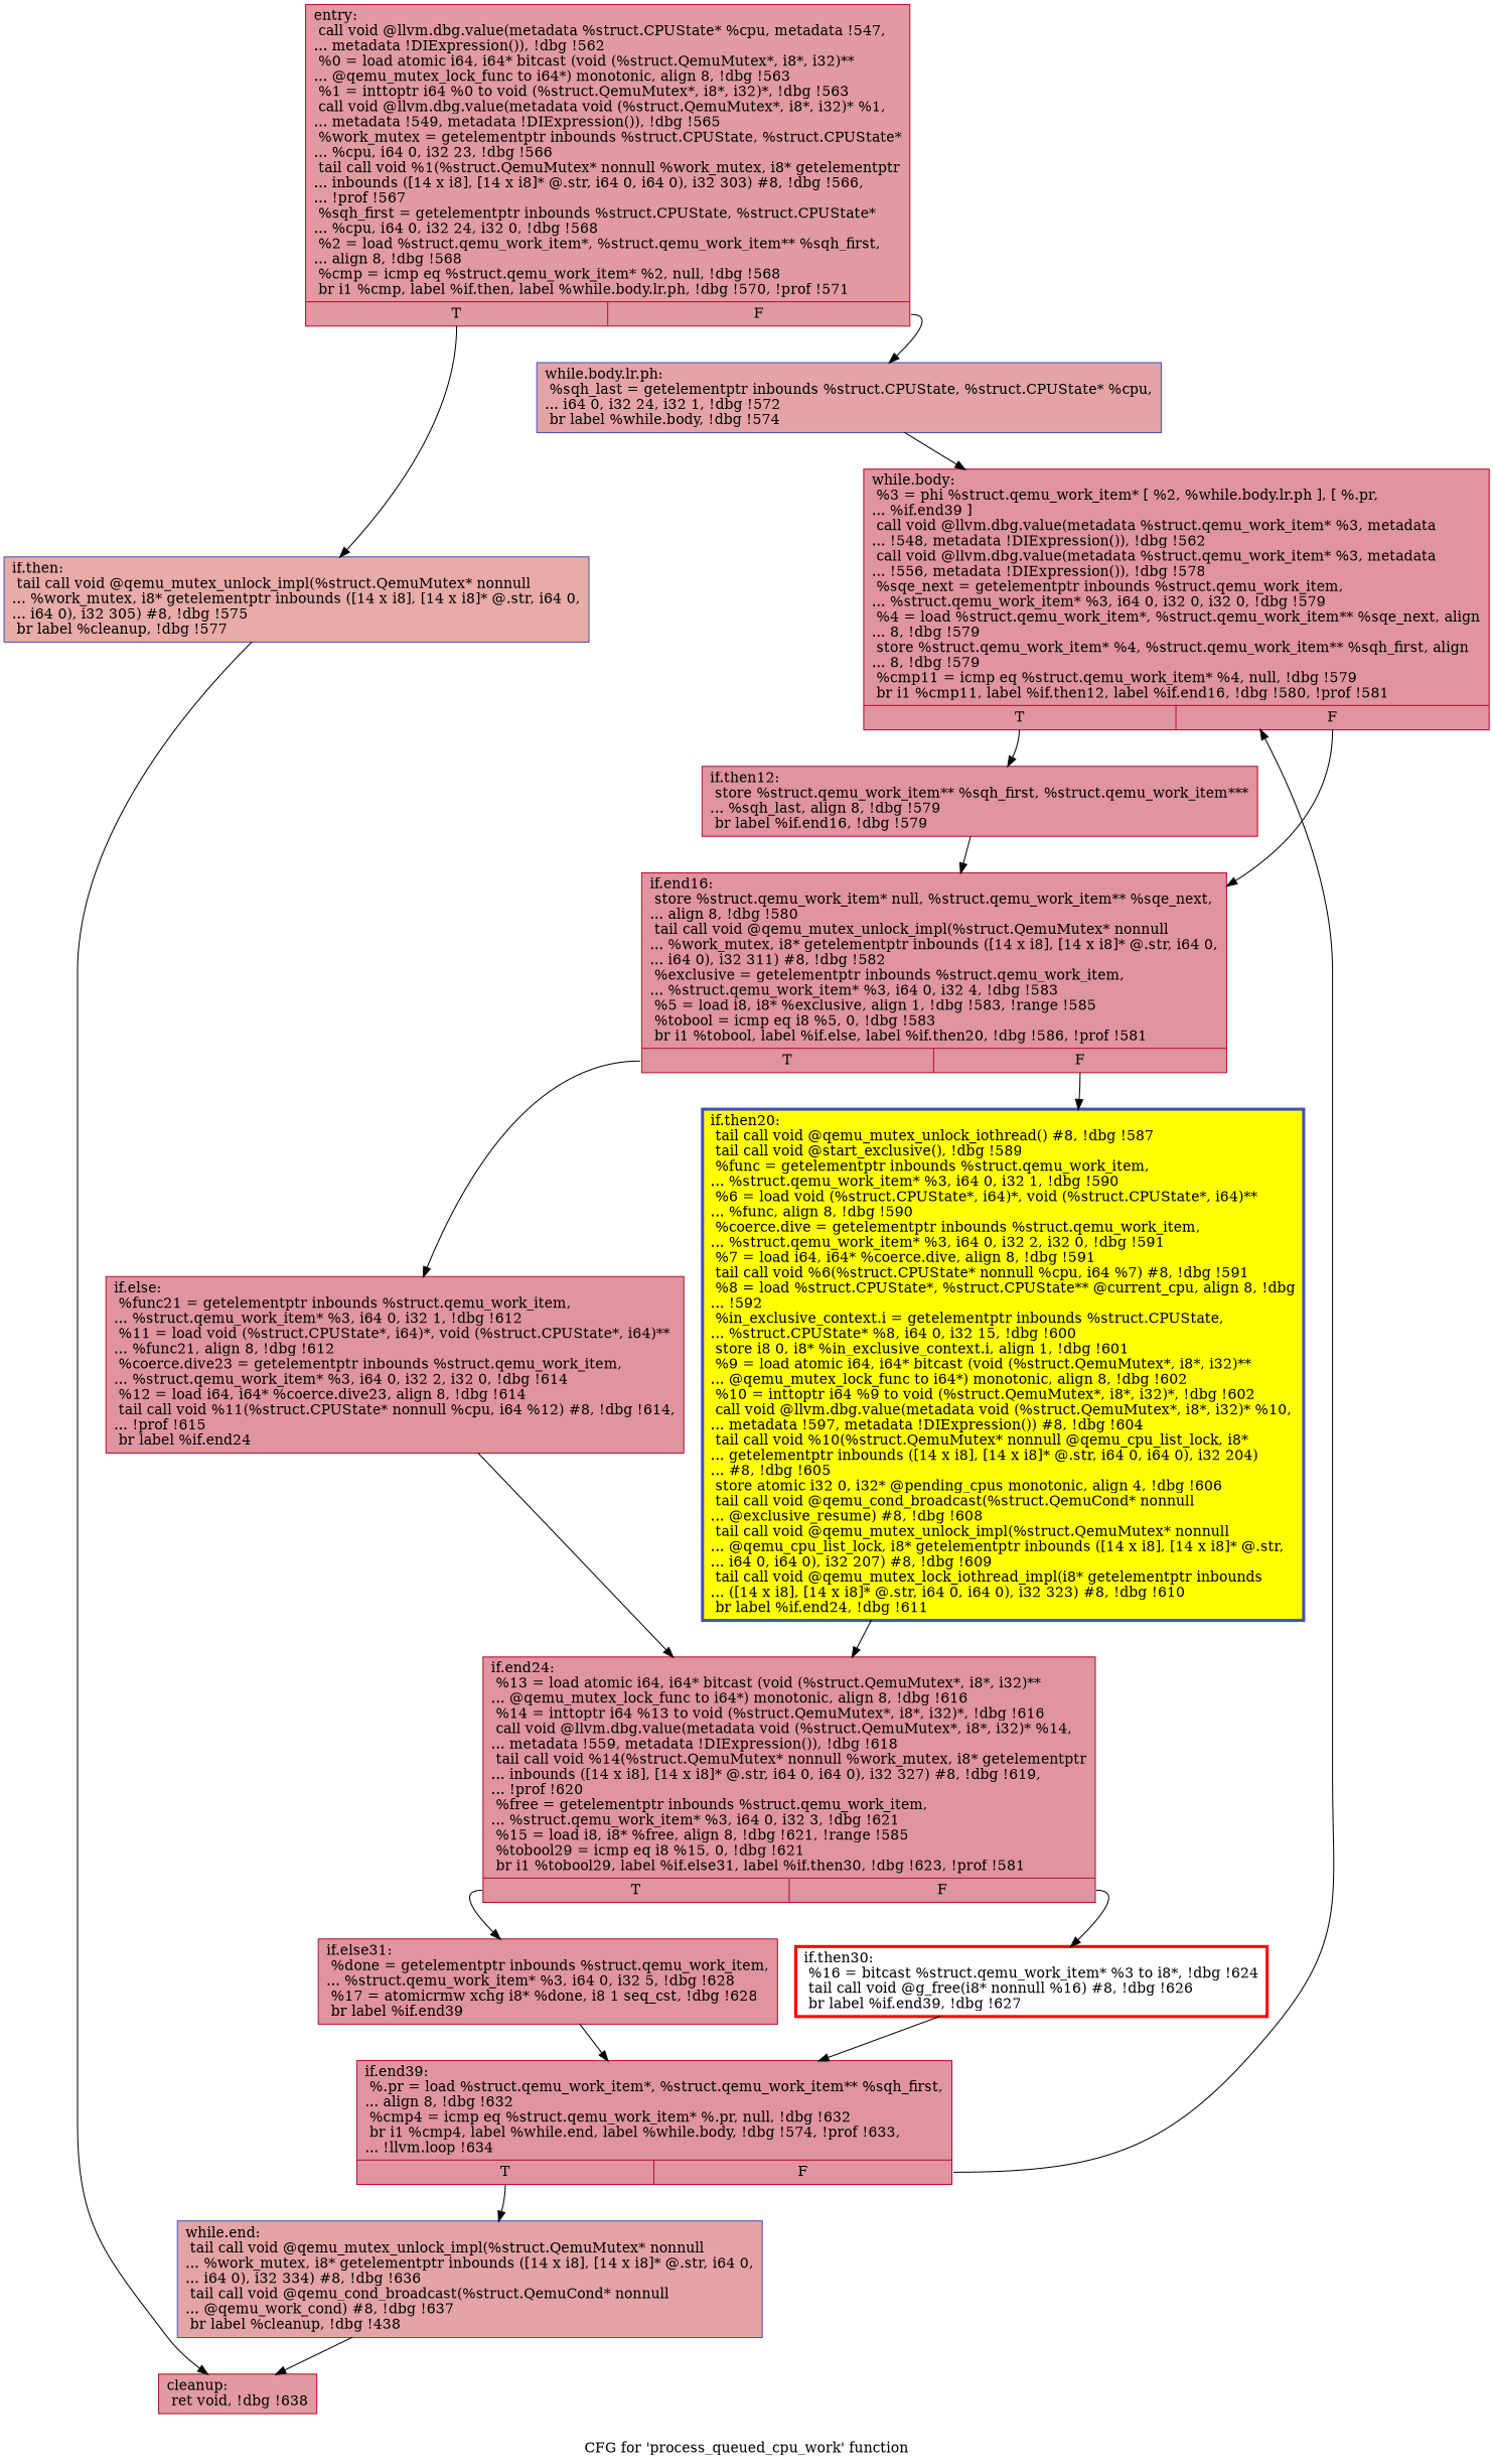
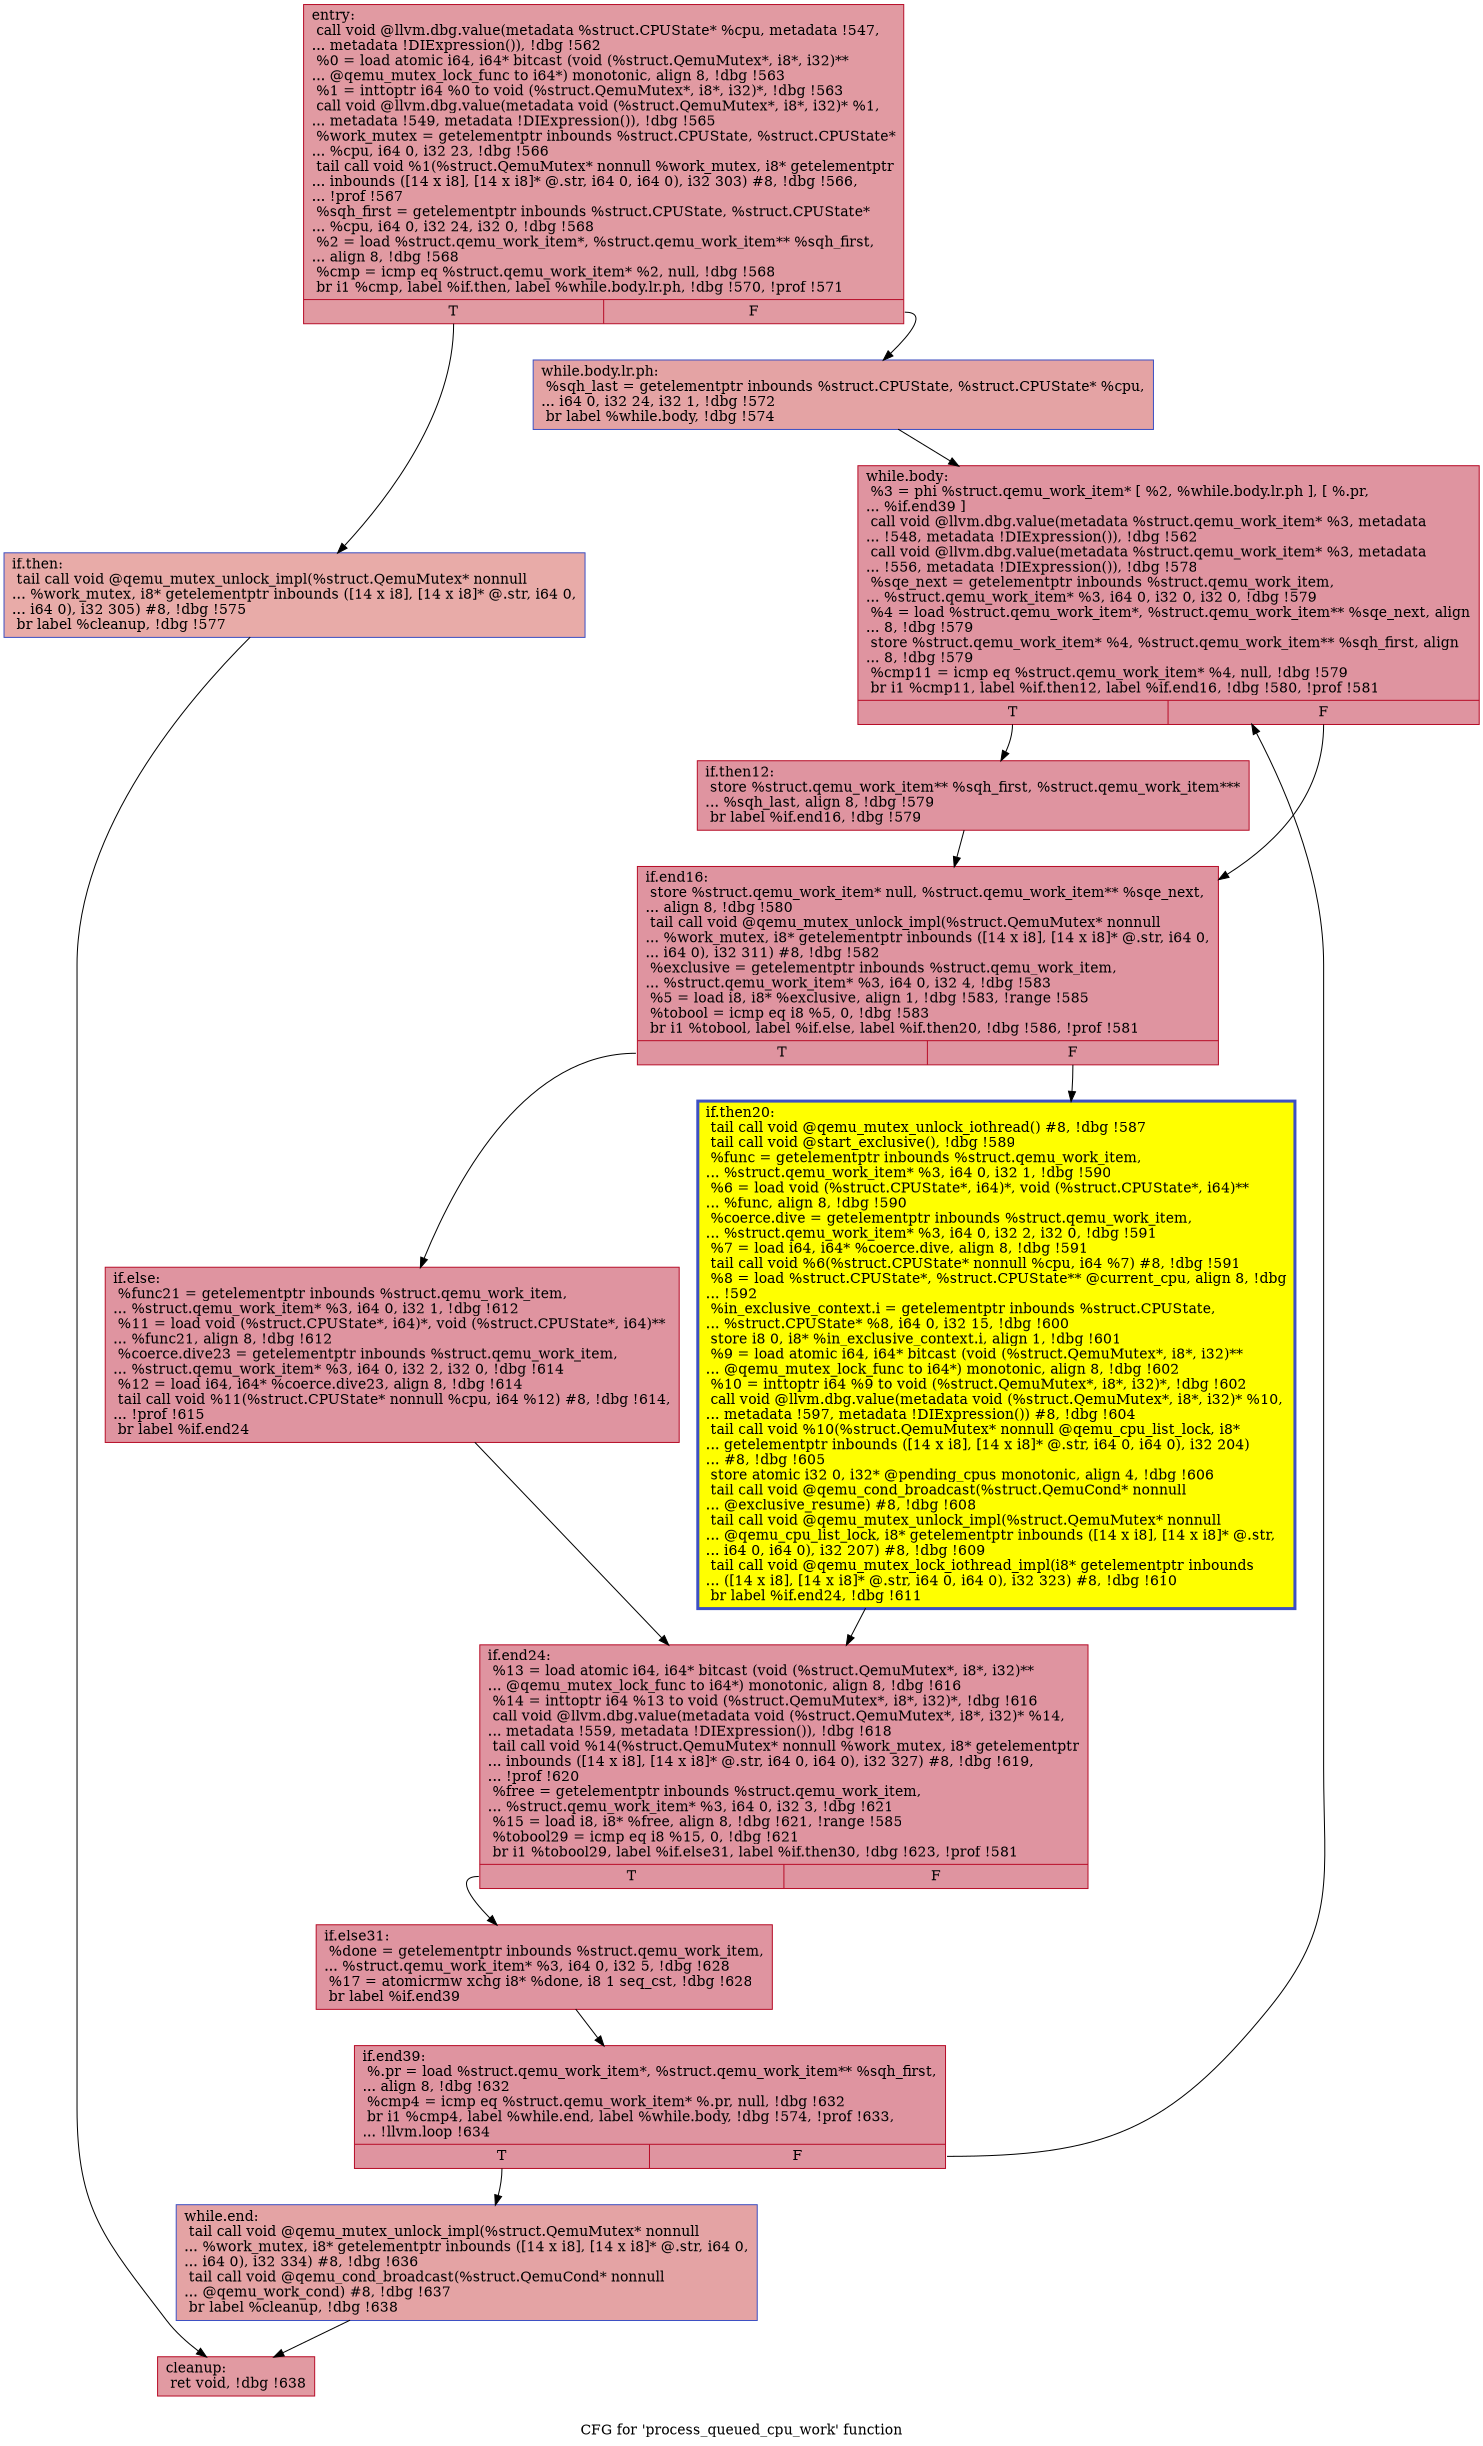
  digraph {
    label="CFG for 'process_queued_cpu_work' function"
    node [color="#b70d28ff" fillcolor="#b70d2870" shape=record style=filled]
    n1 [fillcolor="#bb1b2c70" label="{entry:\l  call void @llvm.dbg.value(metadata %struct.CPUState* %cpu, metadata !547,\l... metadata !DIExpression()), !dbg !562\l  %0 = load atomic i64, i64* bitcast (void (%struct.QemuMutex*, i8*, i32)**\l... @qemu_mutex_lock_func to i64*) monotonic, align 8, !dbg !563\l  %1 = inttoptr i64 %0 to void (%struct.QemuMutex*, i8*, i32)*, !dbg !563\l  call void @llvm.dbg.value(metadata void (%struct.QemuMutex*, i8*, i32)* %1,\l... metadata !549, metadata !DIExpression()), !dbg !565\l  %work_mutex = getelementptr inbounds %struct.CPUState, %struct.CPUState*\l... %cpu, i64 0, i32 23, !dbg !566\l  tail call void %1(%struct.QemuMutex* nonnull %work_mutex, i8* getelementptr\l... inbounds ([14 x i8], [14 x i8]* @.str, i64 0, i64 0), i32 303) #8, !dbg !566,\l... !prof !567\l  %sqh_first = getelementptr inbounds %struct.CPUState, %struct.CPUState*\l... %cpu, i64 0, i32 24, i32 0, !dbg !568\l  %2 = load %struct.qemu_work_item*, %struct.qemu_work_item** %sqh_first,\l... align 8, !dbg !568\l  %cmp = icmp eq %struct.qemu_work_item* %2, null, !dbg !568\l  br i1 %cmp, label %if.then, label %while.body.lr.ph, !dbg !570, !prof !571\l|{<s0>T|<s1>F}}"]
    n2 [color="#3d50c3ff" fillcolor="#cc403a70" label="{if.then:                                          \l  tail call void @qemu_mutex_unlock_impl(%struct.QemuMutex* nonnull\l... %work_mutex, i8* getelementptr inbounds ([14 x i8], [14 x i8]* @.str, i64 0,\l... i64 0), i32 305) #8, !dbg !575\l  br label %cleanup, !dbg !577\l}"]
    n3 [color="#3d50c3ff" fillcolor="#c32e3170" label="{while.body.lr.ph:                                 \l  %sqh_last = getelementptr inbounds %struct.CPUState, %struct.CPUState* %cpu,\l... i64 0, i32 24, i32 1, !dbg !572\l  br label %while.body, !dbg !574\l}"]
    n4 [fillcolor="#bb1b2c70" label="{cleanup:                                          \l  ret void, !dbg !638\l}"]
    n5 [label="{while.body:                                       \l  %3 = phi %struct.qemu_work_item* [ %2, %while.body.lr.ph ], [ %.pr,\l... %if.end39 ]\l  call void @llvm.dbg.value(metadata %struct.qemu_work_item* %3, metadata\l... !548, metadata !DIExpression()), !dbg !562\l  call void @llvm.dbg.value(metadata %struct.qemu_work_item* %3, metadata\l... !556, metadata !DIExpression()), !dbg !578\l  %sqe_next = getelementptr inbounds %struct.qemu_work_item,\l... %struct.qemu_work_item* %3, i64 0, i32 0, i32 0, !dbg !579\l  %4 = load %struct.qemu_work_item*, %struct.qemu_work_item** %sqe_next, align\l... 8, !dbg !579\l  store %struct.qemu_work_item* %4, %struct.qemu_work_item** %sqh_first, align\l... 8, !dbg !579\l  %cmp11 = icmp eq %struct.qemu_work_item* %4, null, !dbg !579\l  br i1 %cmp11, label %if.then12, label %if.end16, !dbg !580, !prof !581\l|{<s0>T|<s1>F}}"]
    n6 [label="{if.then12:                                        \l  store %struct.qemu_work_item** %sqh_first, %struct.qemu_work_item***\l... %sqh_last, align 8, !dbg !579\l  br label %if.end16, !dbg !579\l}"]
    n7 [label="{if.end16:                                         \l  store %struct.qemu_work_item* null, %struct.qemu_work_item** %sqe_next,\l... align 8, !dbg !580\l  tail call void @qemu_mutex_unlock_impl(%struct.QemuMutex* nonnull\l... %work_mutex, i8* getelementptr inbounds ([14 x i8], [14 x i8]* @.str, i64 0,\l... i64 0), i32 311) #8, !dbg !582\l  %exclusive = getelementptr inbounds %struct.qemu_work_item,\l... %struct.qemu_work_item* %3, i64 0, i32 4, !dbg !583\l  %5 = load i8, i8* %exclusive, align 1, !dbg !583, !range !585\l  %tobool = icmp eq i8 %5, 0, !dbg !583\l  br i1 %tobool, label %if.else, label %if.then20, !dbg !586, !prof !581\l|{<s0>T|<s1>F}}"]
    n8 [label="{if.else:                                          \l  %func21 = getelementptr inbounds %struct.qemu_work_item,\l... %struct.qemu_work_item* %3, i64 0, i32 1, !dbg !612\l  %11 = load void (%struct.CPUState*, i64)*, void (%struct.CPUState*, i64)**\l... %func21, align 8, !dbg !612\l  %coerce.dive23 = getelementptr inbounds %struct.qemu_work_item,\l... %struct.qemu_work_item* %3, i64 0, i32 2, i32 0, !dbg !614\l  %12 = load i64, i64* %coerce.dive23, align 8, !dbg !614\l  tail call void %11(%struct.CPUState* nonnull %cpu, i64 %12) #8, !dbg !614,\l... !prof !615\l  br label %if.end24\l}"]
    n9 [color="#3d50c3ff" fillcolor=yellow label="{if.then20:                                        \l  tail call void @qemu_mutex_unlock_iothread() #8, !dbg !587\l  tail call void @start_exclusive(), !dbg !589\l  %func = getelementptr inbounds %struct.qemu_work_item,\l... %struct.qemu_work_item* %3, i64 0, i32 1, !dbg !590\l  %6 = load void (%struct.CPUState*, i64)*, void (%struct.CPUState*, i64)**\l... %func, align 8, !dbg !590\l  %coerce.dive = getelementptr inbounds %struct.qemu_work_item,\l... %struct.qemu_work_item* %3, i64 0, i32 2, i32 0, !dbg !591\l  %7 = load i64, i64* %coerce.dive, align 8, !dbg !591\l  tail call void %6(%struct.CPUState* nonnull %cpu, i64 %7) #8, !dbg !591\l  %8 = load %struct.CPUState*, %struct.CPUState** @current_cpu, align 8, !dbg\l... !592\l  %in_exclusive_context.i = getelementptr inbounds %struct.CPUState,\l... %struct.CPUState* %8, i64 0, i32 15, !dbg !600\l  store i8 0, i8* %in_exclusive_context.i, align 1, !dbg !601\l  %9 = load atomic i64, i64* bitcast (void (%struct.QemuMutex*, i8*, i32)**\l... @qemu_mutex_lock_func to i64*) monotonic, align 8, !dbg !602\l  %10 = inttoptr i64 %9 to void (%struct.QemuMutex*, i8*, i32)*, !dbg !602\l  call void @llvm.dbg.value(metadata void (%struct.QemuMutex*, i8*, i32)* %10,\l... metadata !597, metadata !DIExpression()) #8, !dbg !604\l  tail call void %10(%struct.QemuMutex* nonnull @qemu_cpu_list_lock, i8*\l... getelementptr inbounds ([14 x i8], [14 x i8]* @.str, i64 0, i64 0), i32 204)\l... #8, !dbg !605\l  store atomic i32 0, i32* @pending_cpus monotonic, align 4, !dbg !606\l  tail call void @qemu_cond_broadcast(%struct.QemuCond* nonnull\l... @exclusive_resume) #8, !dbg !608\l  tail call void @qemu_mutex_unlock_impl(%struct.QemuMutex* nonnull\l... @qemu_cpu_list_lock, i8* getelementptr inbounds ([14 x i8], [14 x i8]* @.str,\l... i64 0, i64 0), i32 207) #8, !dbg !609\l  tail call void @qemu_mutex_lock_iothread_impl(i8* getelementptr inbounds\l... ([14 x i8], [14 x i8]* @.str, i64 0, i64 0), i32 323) #8, !dbg !610\l  br label %if.end24, !dbg !611\l}" penwidth=3.0]
    n10 [label="{if.end24:                                         \l  %13 = load atomic i64, i64* bitcast (void (%struct.QemuMutex*, i8*, i32)**\l... @qemu_mutex_lock_func to i64*) monotonic, align 8, !dbg !616\l  %14 = inttoptr i64 %13 to void (%struct.QemuMutex*, i8*, i32)*, !dbg !616\l  call void @llvm.dbg.value(metadata void (%struct.QemuMutex*, i8*, i32)* %14,\l... metadata !559, metadata !DIExpression()), !dbg !618\l  tail call void %14(%struct.QemuMutex* nonnull %work_mutex, i8* getelementptr\l... inbounds ([14 x i8], [14 x i8]* @.str, i64 0, i64 0), i32 327) #8, !dbg !619,\l... !prof !620\l  %free = getelementptr inbounds %struct.qemu_work_item,\l... %struct.qemu_work_item* %3, i64 0, i32 3, !dbg !621\l  %15 = load i8, i8* %free, align 8, !dbg !621, !range !585\l  %tobool29 = icmp eq i8 %15, 0, !dbg !621\l  br i1 %tobool29, label %if.else31, label %if.then30, !dbg !623, !prof !581\l|{<s0>T|<s1>F}}"]
    n11 [label="{if.else31:                                        \l  %done = getelementptr inbounds %struct.qemu_work_item,\l... %struct.qemu_work_item* %3, i64 0, i32 5, !dbg !628\l  %17 = atomicrmw xchg i8* %done, i8 1 seq_cst, !dbg !628\l  br label %if.end39\l}"]
-   n12 [color=red label="{if.then30:                                        \l  %16 = bitcast %struct.qemu_work_item* %3 to i8*, !dbg !624\l  tail call void @g_free(i8* nonnull %16) #8, !dbg !626\l  br label %if.end39, !dbg !627\l}" penwidth=3.0 fillcolor="" style=""]
    n13 [label="{if.end39:                                         \l  %.pr = load %struct.qemu_work_item*, %struct.qemu_work_item** %sqh_first,\l... align 8, !dbg !632\l  %cmp4 = icmp eq %struct.qemu_work_item* %.pr, null, !dbg !632\l  br i1 %cmp4, label %while.end, label %while.body, !dbg !574, !prof !633,\l... !llvm.loop !634\l|{<s0>T|<s1>F}}"]
-   n14 [color="#3d50c3ff" fillcolor="#c32e3170" label="{while.end:                                        \l  tail call void @qemu_mutex_unlock_impl(%struct.QemuMutex* nonnull\l... %work_mutex, i8* getelementptr inbounds ([14 x i8], [14 x i8]* @.str, i64 0,\l... i64 0), i32 334) #8, !dbg !636\l  tail call void @qemu_cond_broadcast(%struct.QemuCond* nonnull\l... @qemu_work_cond) #8, !dbg !637\l  br label %cleanup, !dbg !438\l}"]
+   n14 [color="#3d50c3ff" fillcolor="#c32e3170" label="{while.end:                                        \l  tail call void @qemu_mutex_unlock_impl(%struct.QemuMutex* nonnull\l... %work_mutex, i8* getelementptr inbounds ([14 x i8], [14 x i8]* @.str, i64 0,\l... i64 0), i32 334) #8, !dbg !636\l  tail call void @qemu_cond_broadcast(%struct.QemuCond* nonnull\l... @qemu_work_cond) #8, !dbg !637\l  br label %cleanup, !dbg !638\l}"]
    n1 -> n2 [tailport=s0]
    n1 -> n3 [tailport=s1]
    n2 -> n4
    n3 -> n5
    n5 -> n6 [tailport=s0]
    n5 -> n7 [tailport=s1]
    n6 -> n7
    n7 -> n8 [tailport=s0]
    n7 -> n9 [tailport=s1]
    n8 -> n10
    n9 -> n10
    n10 -> n11 [tailport=s0]
-   n10 -> n12 [tailport=s1]
    n11 -> n13
-   n12 -> n13
    n13 -> n5 [tailport=s1]
    n13 -> n14 [tailport=s0]
    n14 -> n4
  }
